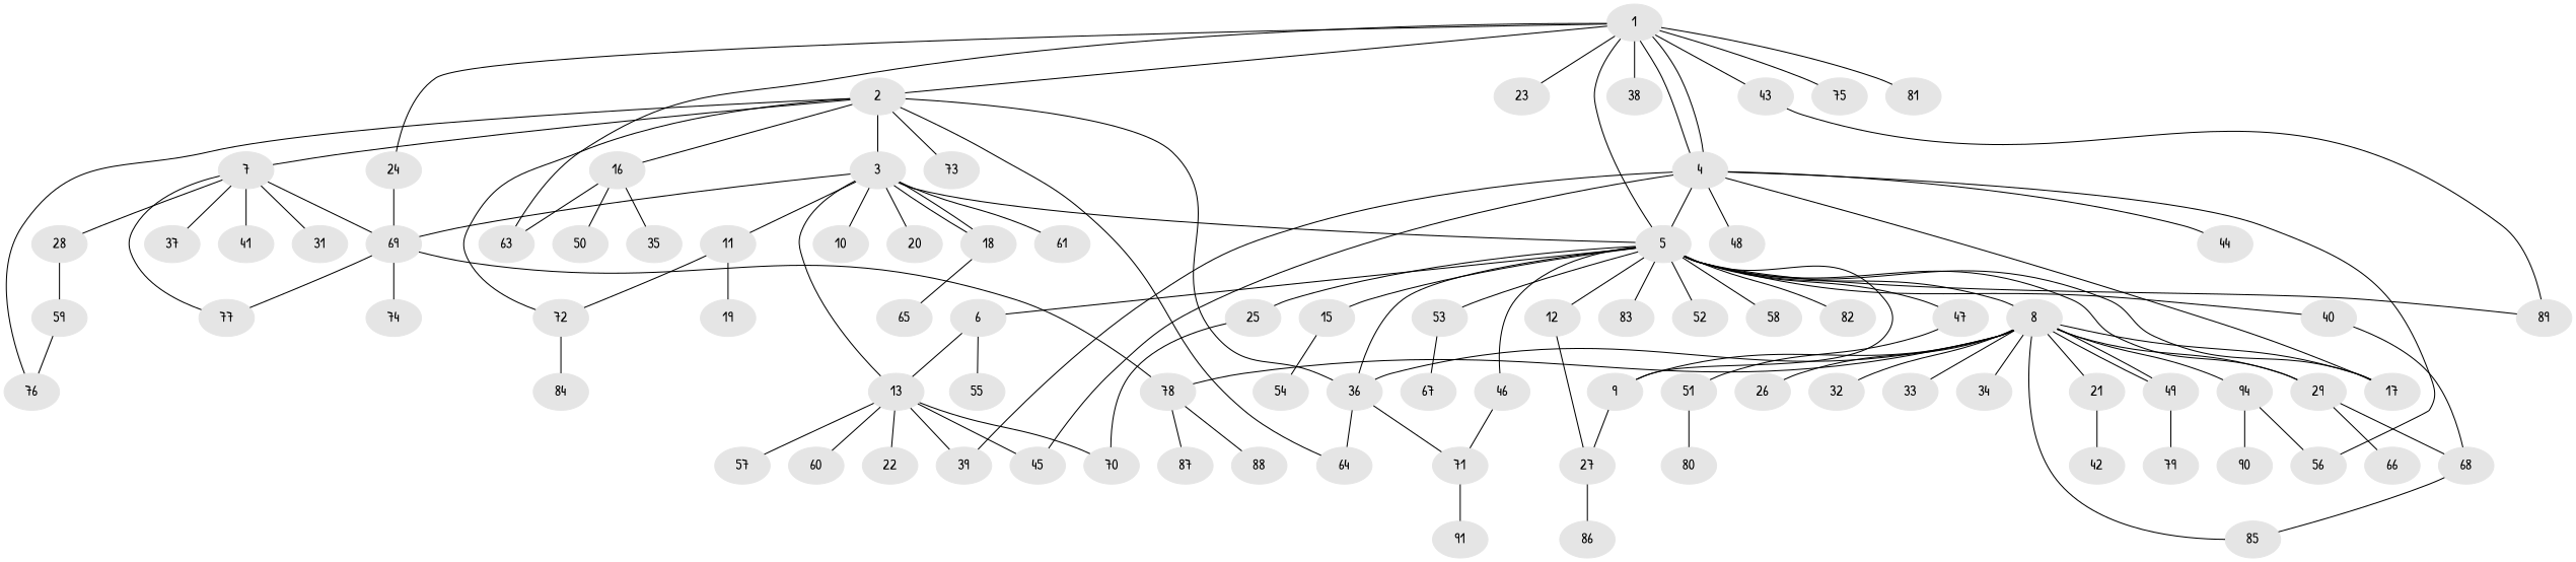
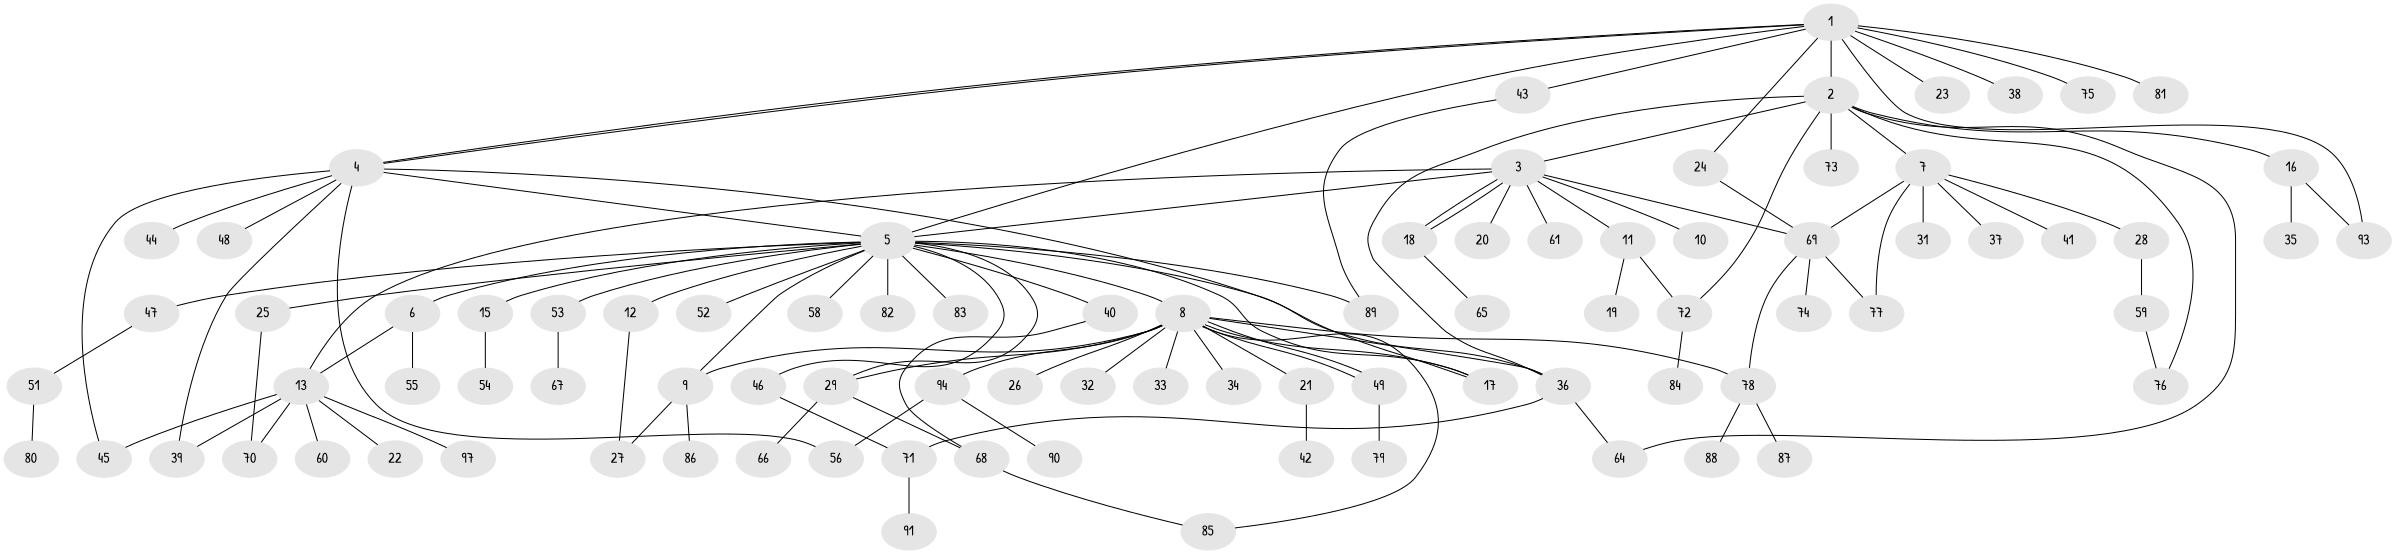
  graph {
    fontname="Patrick Hand"
    node [color=gray90 fontname="Patrick Hand" style=filled]
    edge [fontname="Patrick Hand"]
    1
    2
    4
    5
    23
    24
    38
    43
-   63
+   63 [label=93]
    75
    81
    3
    7
    16
    36
    64
    72
    73
    76
    17
    39
    44
    45
    48
    56
    6
    8
    9
    12
    15
    25
    29
    40
    46
    47
    52
    53
    58
    82
    83
    89
    69
    10
    11
    13
    18
    20
    61
    28
    31
    37
    41
    77
    35
-   50
    71
    84
    19
    22
-   57
+   57 [label=97]
    60
    70
    65
    78
    74
    55
    n67 [label=94]
    21
    26
    32
    33
    34
    49
    85
    27
    86
    54
    66
    68
    51
    67
    59
    90
    42
    79
    87
    88
    91
    80
    1 -- 2
    1 -- 4
    1 -- 4
    1 -- 5
    1 -- 23
    1 -- 24
    1 -- 38
    1 -- 43
    1 -- 63
    1 -- 75
    1 -- 81
    2 -- 3
    2 -- 7
    2 -- 16
    2 -- 36
    2 -- 64
    2 -- 72
    2 -- 73
    2 -- 76
    4 -- 5
    4 -- 17
    4 -- 39
    4 -- 44
    4 -- 45
    4 -- 48
    4 -- 56
    5 -- 36
    5 -- 17
    5 -- 6
    5 -- 8
    5 -- 9
    5 -- 12
    5 -- 15
    5 -- 25
    5 -- 29
    5 -- 40
    5 -- 46
    5 -- 47
    5 -- 52
    5 -- 53
    5 -- 58
    5 -- 82
    5 -- 83
    5 -- 89
    24 -- 69
    43 -- 89
    3 -- 5
    3 -- 69
    3 -- 10
    3 -- 11
    3 -- 13
    3 -- 18
    3 -- 18
    3 -- 20
    3 -- 61
    7 -- 69
    7 -- 28
    7 -- 31
    7 -- 37
    7 -- 41
    7 -- 77
    16 -- 63
    16 -- 35
-   16 -- 50
    36 -- 64
    36 -- 71
    72 -- 84
    6 -- 13
    6 -- 55
    8 -- 36
    8 -- 17
    8 -- 9
    8 -- 29
    8 -- 78
    8 -- n67
    8 -- 21
    8 -- 26
    8 -- 32
    8 -- 33
    8 -- 34
    8 -- 49
    8 -- 49
    8 -- 85
    9 -- 27
-   27 -- 86
+   9 -- 86
    12 -- 27
    15 -- 54
    25 -- 70
    29 -- 66
    29 -- 68
    40 -- 68
    46 -- 71
    47 -- 51
    53 -- 67
    69 -- 77
    69 -- 78
    69 -- 74
    11 -- 72
    11 -- 19
    13 -- 39
    13 -- 45
    13 -- 22
    13 -- 57
    13 -- 60
    13 -- 70
    18 -- 65
    28 -- 59
    71 -- 91
    78 -- 87
    78 -- 88
    n67 -- 56
    n67 -- 90
    21 -- 42
    49 -- 79
    68 -- 85
    51 -- 80
    59 -- 76
  }
